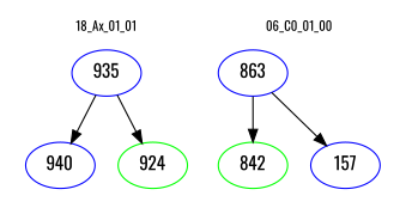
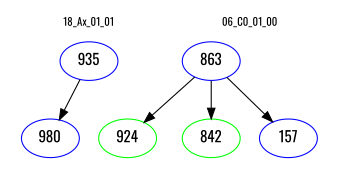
  digraph {
    fontname=Oswald
    node [color=blue fontname=Oswald]
    edge [color=black fontname=Oswald]
    n1 [label=935]
    n2 [color=green label=924]
-   n3 [label=940]
+   n3 [label=980]
    n4 [label=863]
    n5 [color=green label=842]
    n6 [label=157]
    subgraph cluster_1 {
      color=white
      fontsize=10
      label="18_Ax_01_01"
      n1
      n2
      n3
    }
    subgraph cluster_2 {
      color=white
      fontsize=10
      label="06_C0_01_00"
      n4
      n5
      n6
    }
-   n1 -> n2
+   n4 -> n2
    n1 -> n3
    n4 -> n5
    n4 -> n6
  }
